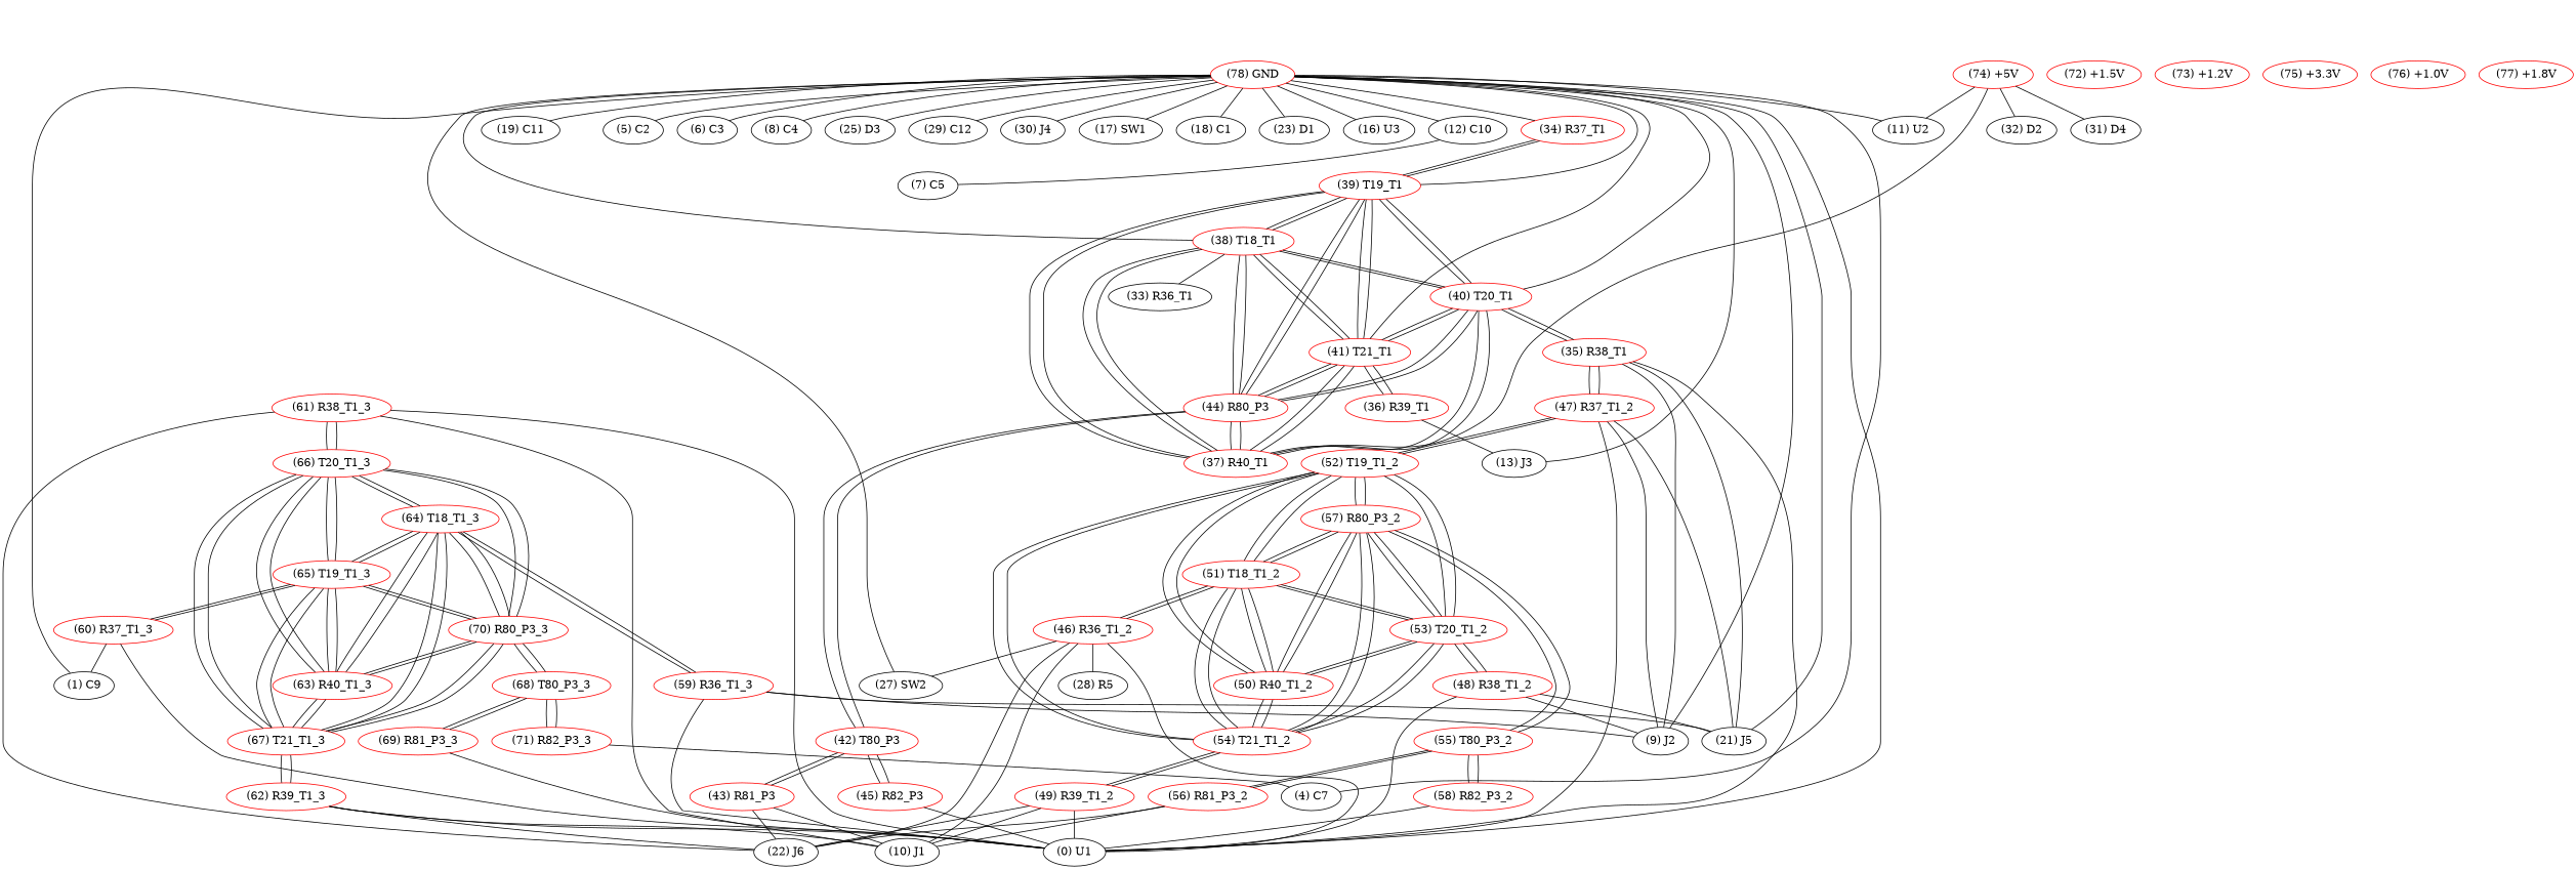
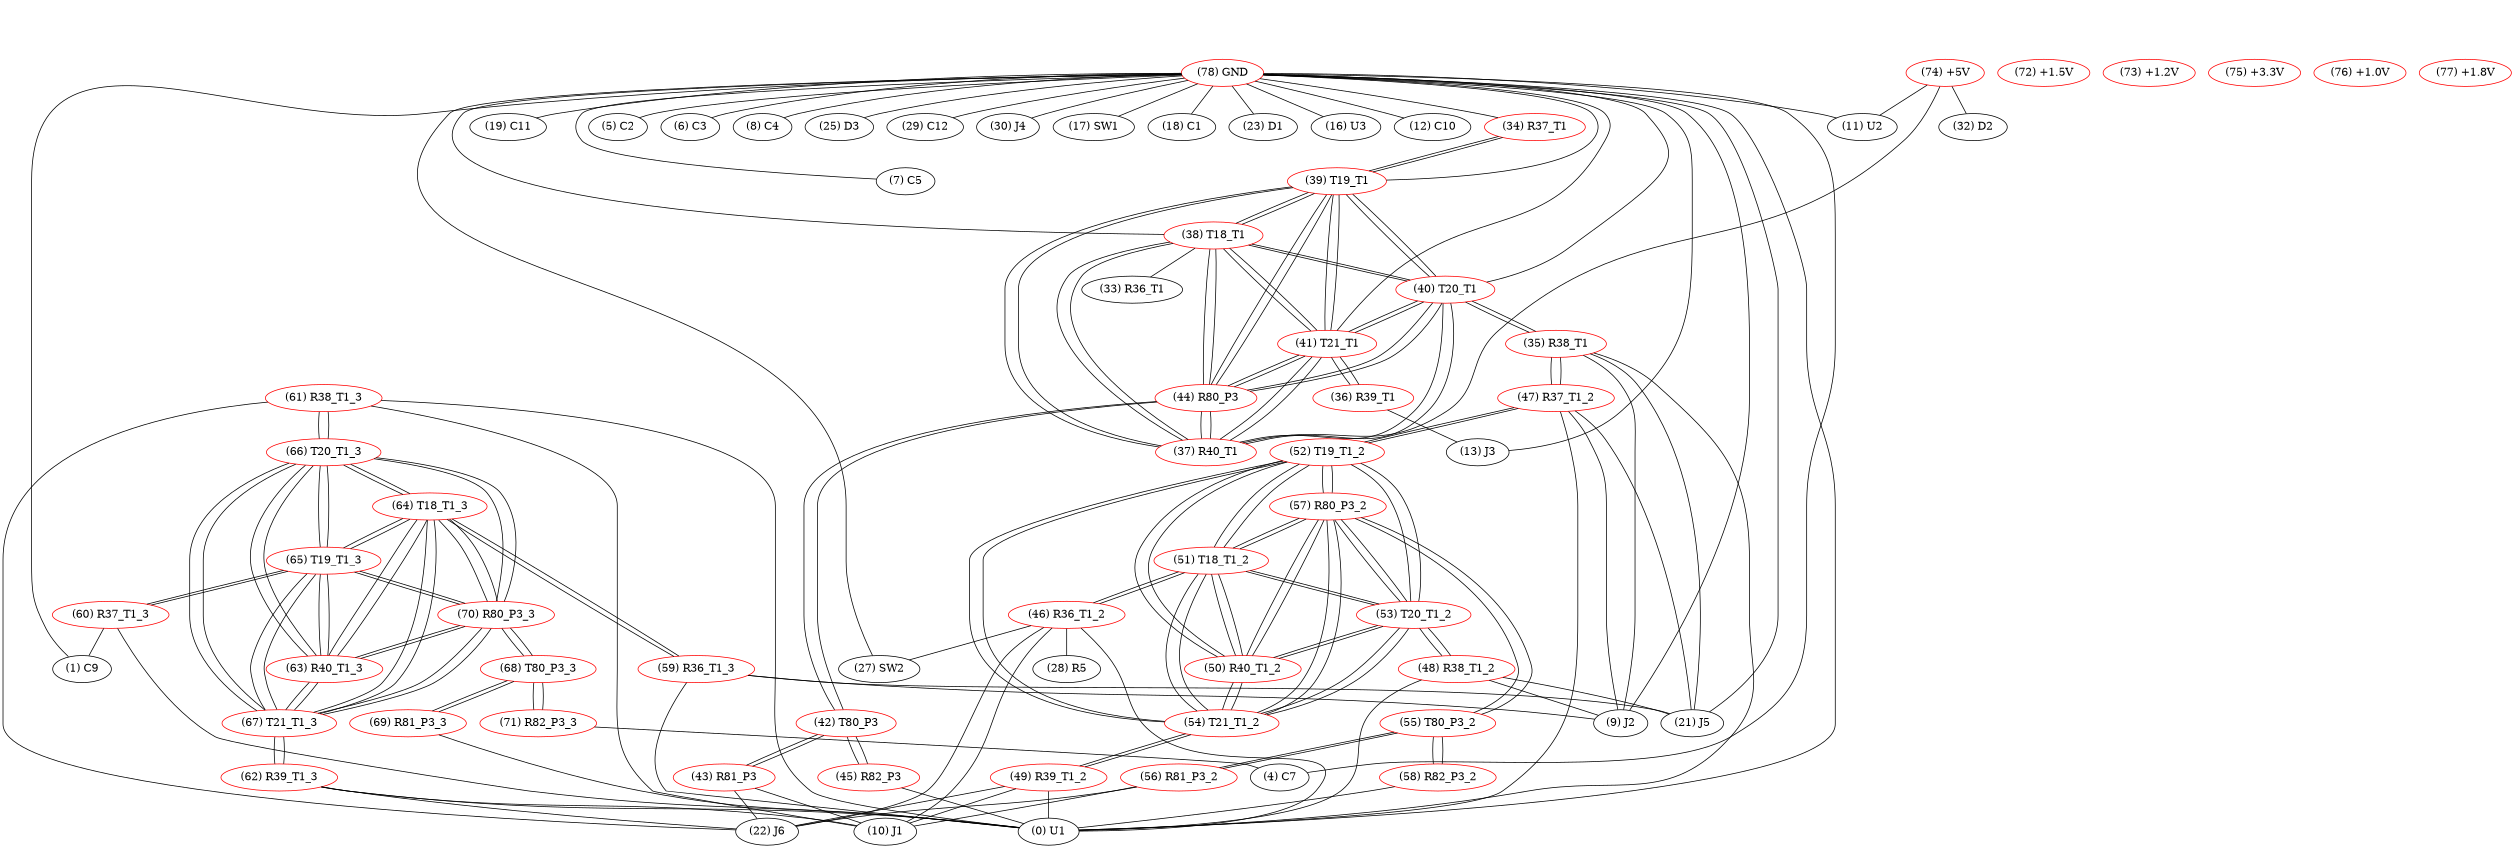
  graph {
    node [color=red]
    n1 [label="(34) R37_T1"]
    n2 [label="(39) T19_T1"]
    n3 [label="(40) T20_T1"]
    n4 [label="(41) T21_T1"]
    n5 [label="(37) R40_T1"]
    n6 [label="(44) R80_P3"]
    n7 [label="(38) T18_T1"]
    n8 [label="(35) R38_T1"]
    n9 [label="(36) R39_T1"]
    n10 [label="(42) T80_P3"]
    n11 [label="(33) R36_T1" color=""]
    n12 [label="(9) J2" color=""]
    n13 [label="(21) J5" color=""]
    n14 [label="(0) U1" color=""]
    n15 [label="(47) R37_T1_2"]
    n16 [label="(52) T19_T1_2"]
    n17 [label="(51) T18_T1_2"]
    n18 [label="(53) T20_T1_2"]
    n19 [label="(54) T21_T1_2"]
    n20 [label="(50) R40_T1_2"]
    n21 [label="(57) R80_P3_2"]
    n22 [label="(13) J3" color=""]
    n23 [label="(43) R81_P3"]
    n24 [label="(45) R82_P3"]
    n25 [label="(22) J6" color=""]
    n26 [label="(10) J1" color=""]
    n27 [label="(46) R36_T1_2"]
    n28 [label="(28) R5" color=""]
    n29 [label="(27) SW2" color=""]
    n30 [label="(48) R38_T1_2"]
    n31 [label="(49) R39_T1_2"]
    n32 [label="(55) T80_P3_2"]
    n33 [label="(56) R81_P3_2"]
    n34 [label="(58) R82_P3_2"]
    n35 [label="(59) R36_T1_3"]
    n36 [label="(64) T18_T1_3"]
    n37 [label="(65) T19_T1_3"]
    n38 [label="(66) T20_T1_3"]
    n39 [label="(67) T21_T1_3"]
    n40 [label="(63) R40_T1_3"]
    n41 [label="(70) R80_P3_3"]
    n42 [label="(60) R37_T1_3"]
    n43 [label="(61) R38_T1_3"]
    n44 [label="(62) R39_T1_3"]
    n45 [label="(68) T80_P3_3"]
    n46 [label="(1) C9" color=""]
    n47 [label="(69) R81_P3_3"]
    n48 [label="(71) R82_P3_3"]
    n49 [label="(4) C7" color=""]
    n50 [label="(72) +1.5V"]
    n51 [label="(73) +1.2V"]
    n52 [label="(74) +5V"]
    n53 [label="(32) D2" color=""]
-   n54 [label="(31) D4" color=""]
    n55 [label="(11) U2" color=""]
    n56 [label="(19) C11" color=""]
    n57 [label="(75) +3.3V"]
    n58 [label="(76) +1.0V"]
    n59 [label="(77) +1.8V"]
    n60 [label="(78) GND"]
    n61 [label="(7) C5" color=""]
    n62 [label="(5) C2" color=""]
    n63 [label="(6) C3" color=""]
    n64 [label="(8) C4" color=""]
    n65 [label="(25) D3" color=""]
    n66 [label="(29) C12" color=""]
    n67 [label="(30) J4" color=""]
    n68 [label="(17) SW1" color=""]
    n69 [label="(18) C1" color=""]
    n70 [label="(23) D1" color=""]
    n71 [label="(16) U3" color=""]
    n72 [label="(12) C10" color=""]
    n1 -- n2
    n2 -- n1
    n2 -- n3
    n2 -- n4
    n2 -- n5
    n2 -- n6
    n2 -- n7
    n3 -- n2
    n3 -- n4
    n3 -- n5
    n3 -- n6
    n3 -- n7
    n3 -- n8
    n4 -- n2
    n4 -- n3
    n4 -- n5
    n4 -- n6
    n4 -- n7
    n4 -- n9
    n5 -- n2
    n5 -- n3
    n5 -- n4
    n5 -- n6
    n5 -- n7
    n6 -- n2
    n6 -- n3
    n6 -- n4
    n6 -- n5
    n6 -- n7
    n6 -- n10
    n7 -- n2
    n7 -- n3
    n7 -- n4
    n7 -- n5
    n7 -- n6
    n7 -- n11
    n8 -- n3
    n8 -- n12
    n8 -- n13
    n8 -- n14
    n8 -- n15
    n9 -- n4
    n9 -- n22
    n10 -- n6
    n10 -- n23
    n10 -- n24
    n15 -- n8
    n15 -- n12
    n15 -- n13
    n15 -- n14
    n15 -- n16
    n16 -- n15
    n16 -- n17
    n16 -- n18
    n16 -- n19
    n16 -- n20
    n16 -- n21
    n17 -- n16
    n17 -- n18
    n17 -- n19
    n17 -- n20
    n17 -- n21
    n17 -- n27
    n18 -- n16
    n18 -- n17
    n18 -- n19
    n18 -- n20
    n18 -- n21
    n18 -- n30
    n19 -- n16
    n19 -- n17
    n19 -- n18
    n19 -- n20
    n19 -- n21
    n19 -- n31
    n20 -- n16
    n20 -- n17
    n20 -- n18
    n20 -- n19
    n20 -- n21
    n21 -- n16
    n21 -- n17
    n21 -- n18
    n21 -- n19
    n21 -- n20
    n21 -- n32
    n23 -- n10
    n23 -- n25
    n23 -- n26
    n24 -- n10
    n24 -- n14
    n27 -- n14
    n27 -- n17
    n27 -- n25
    n27 -- n26
    n27 -- n28
    n27 -- n29
    n30 -- n12
    n30 -- n13
    n30 -- n14
    n30 -- n18
    n31 -- n14
    n31 -- n19
    n31 -- n25
    n31 -- n26
    n32 -- n21
    n32 -- n33
    n32 -- n34
    n33 -- n25
    n33 -- n26
    n33 -- n32
    n34 -- n14
    n34 -- n32
    n35 -- n12
    n35 -- n13
    n35 -- n14
    n35 -- n36
    n36 -- n35
    n36 -- n37
    n36 -- n38
    n36 -- n39
    n36 -- n40
    n36 -- n41
    n37 -- n36
    n37 -- n38
    n37 -- n39
    n37 -- n40
    n37 -- n41
    n37 -- n42
    n38 -- n36
    n38 -- n37
    n38 -- n39
    n38 -- n40
    n38 -- n41
    n38 -- n43
    n39 -- n36
    n39 -- n37
    n39 -- n38
    n39 -- n40
    n39 -- n41
    n39 -- n44
    n40 -- n36
    n40 -- n37
    n40 -- n38
    n40 -- n39
    n40 -- n41
    n41 -- n36
    n41 -- n37
    n41 -- n38
    n41 -- n39
    n41 -- n40
    n41 -- n45
    n42 -- n14
    n42 -- n37
    n42 -- n46
    n43 -- n14
    n43 -- n25
    n43 -- n26
    n43 -- n38
    n44 -- n14
    n44 -- n25
    n44 -- n26
    n44 -- n39
    n45 -- n41
    n45 -- n47
    n45 -- n48
    n47 -- n14
    n47 -- n45
    n48 -- n45
    n48 -- n49
    n52 -- n5
    n52 -- n53
-   n52 -- n54
    n52 -- n55
    n60 -- n1
    n60 -- n2
    n60 -- n3
    n60 -- n4
    n60 -- n7
    n60 -- n12
    n60 -- n13
    n60 -- n14
    n60 -- n22
    n60 -- n29
    n60 -- n46
    n60 -- n49
    n60 -- n55
    n60 -- n56
-   n72 -- n61
+   n60 -- n61
    n60 -- n62
    n60 -- n63
    n60 -- n64
    n60 -- n65
    n60 -- n66
    n60 -- n67
    n60 -- n68
    n60 -- n69
    n60 -- n70
    n60 -- n71
    n60 -- n72
  }
